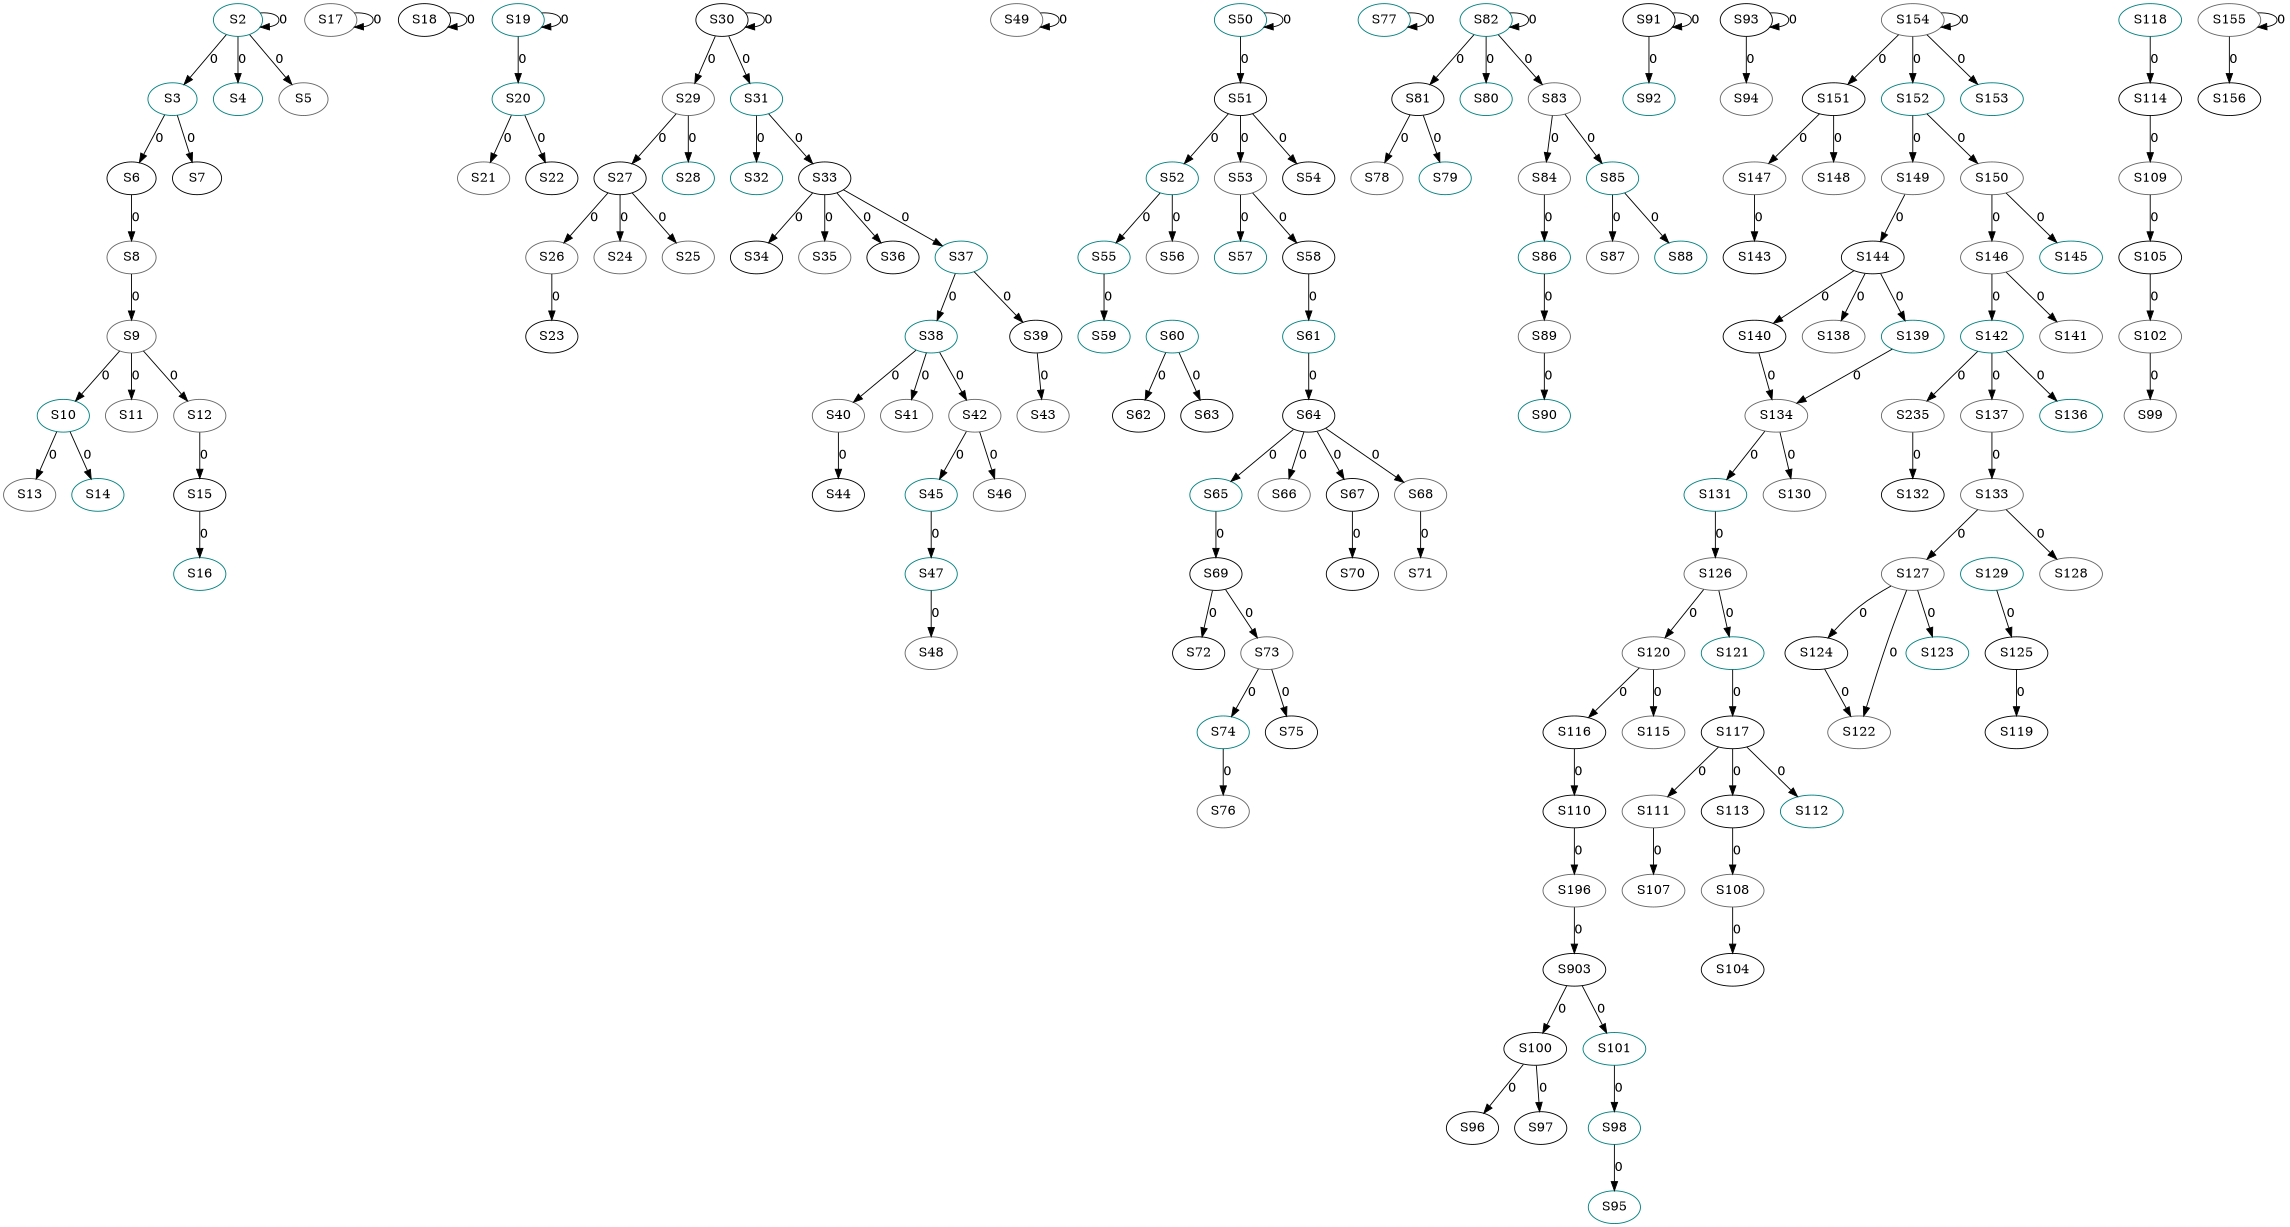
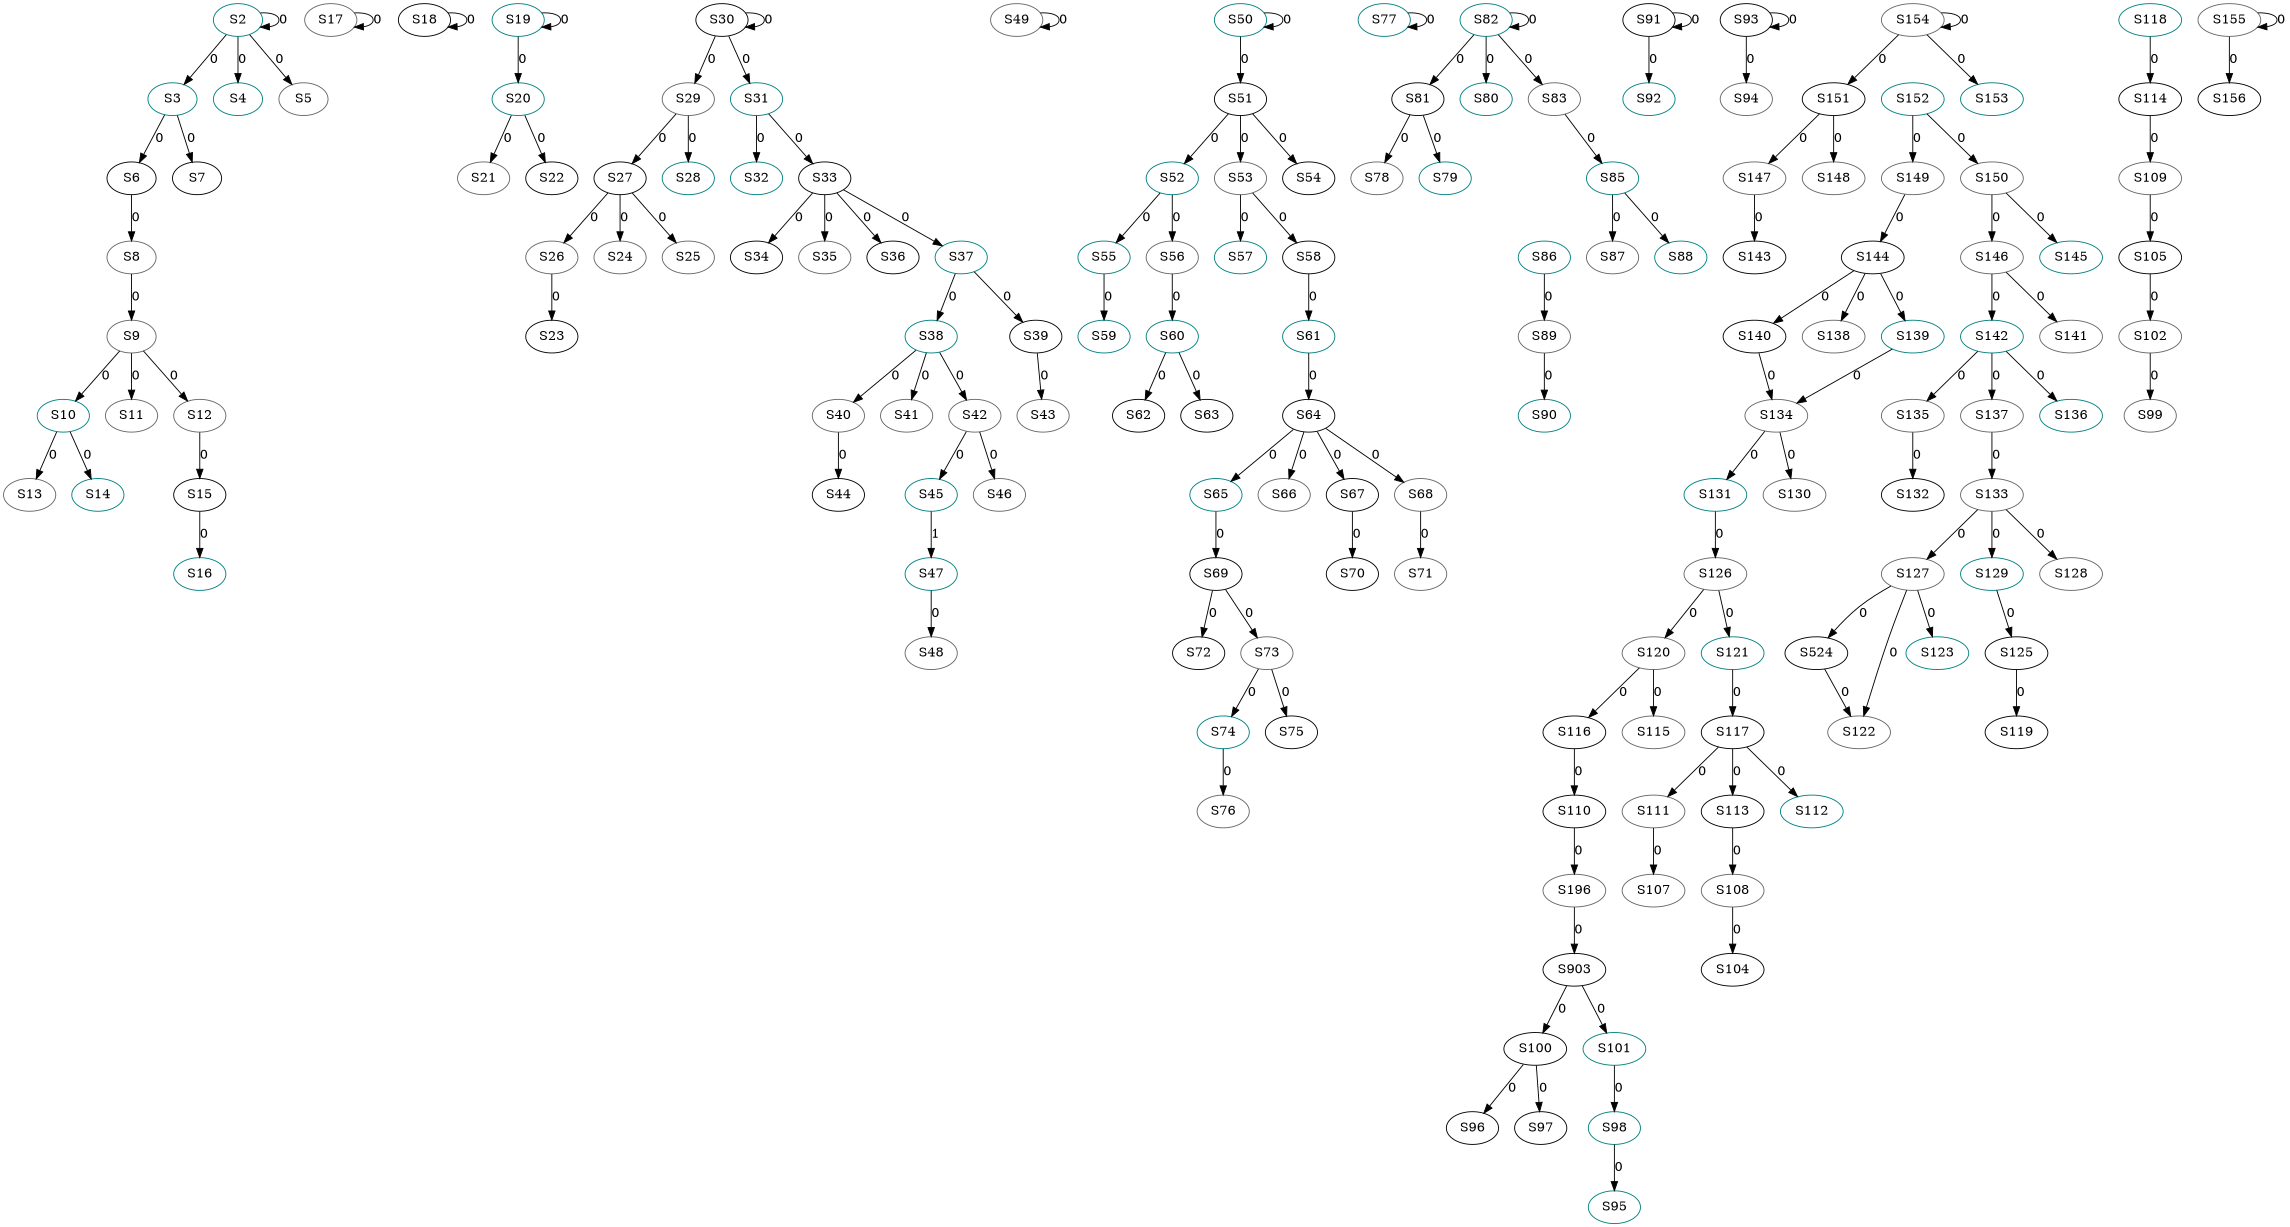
  strict digraph {
    node [color=gray40]
    S2 [color=teal]
    S3 [color=teal]
    S4 [color=teal]
    S5
    S6 [color=black]
    S7 [color=black]
    S8
    S9
    S10 [color=teal]
    S11
    S12
    S13
    S14 [color=teal]
    S15 [color=black]
    S16 [color=teal]
    S17
    S18 [color=black]
    S19 [color=teal]
    S20 [color=teal]
    S21
    S22 [color=black]
    S23 [color=black]
    S26
    S27 [color=black]
    S24
    S25
    S29
    S28 [color=teal]
    S30 [color=black]
    S31 [color=teal]
    S32 [color=teal]
    S33 [color=black]
    S34 [color=black]
    S35
    S36 [color=black]
    S37 [color=teal]
    S38 [color=teal]
    S39 [color=black]
    S40
    S41
    S42
    S43
    S44 [color=black]
    S45 [color=teal]
    S46
    S47 [color=teal]
    S48
    S49
    S50 [color=teal]
    S51 [color=black]
    S52 [color=teal]
    S53
    S54 [color=black]
    S55 [color=teal]
    S56
    S57 [color=teal]
    S58 [color=black]
    S59 [color=teal]
    S60 [color=teal]
    S61 [color=teal]
    S62 [color=black]
    S63 [color=black]
    S64 [color=black]
    S65 [color=teal]
    S66
    S67 [color=black]
    S68
    S69 [color=black]
    S70 [color=black]
    S71
    S72 [color=black]
    S73
    S74 [color=teal]
    S75 [color=black]
    S76
    S77 [color=teal]
    S81 [color=black]
    S78
    S79 [color=teal]
    S82 [color=teal]
    S80 [color=teal]
    S83
-   S84
    S85 [color=teal]
    S86 [color=teal]
    S87
    S88 [color=teal]
    S89
    S90 [color=teal]
    S91 [color=black]
    S92 [color=teal]
    S93 [color=black]
    S94
    S98 [color=teal]
    S95 [color=teal]
    S100 [color=black]
    S96 [color=black]
    S97 [color=black]
    S101 [color=teal]
    S102
    S99
    n102 [color=black label=S903]
    S105 [color=black]
    n104 [label=S196]
    S104 [color=black]
    S108
    S109
    S110 [color=black]
    S111
    S107
    S113 [color=black]
    S114 [color=black]
    S116 [color=black]
    S117 [color=black]
    S112 [color=teal]
    S118 [color=teal]
    S120
    S115
    S121 [color=teal]
-   S124 [color=black]
+   S124 [color=black label=S524]
    S122
    S125 [color=black]
    S119 [color=black]
    S126
    S127
    S123 [color=teal]
    S129 [color=teal]
    S131 [color=teal]
    S133
    S128
    S134
    S130
    S132 [color=black]
-   S135 [label=S235]
+   S135
    S137
    S140 [color=black]
    S142 [color=teal]
    S136 [color=teal]
    S144 [color=black]
    S138
    S139 [color=teal]
    S146
    S141
    S143 [color=black]
    S147
    S149
    S150
    S145 [color=teal]
    S151 [color=black]
    S148
    S152 [color=teal]
    S154
    S153 [color=teal]
    S155
    S156 [color=black]
    S2 -> S2 [label=0]
    S2 -> S3 [label=0]
    S2 -> S4 [label=0]
    S2 -> S5 [label=0]
    S3 -> S6 [label=0]
    S3 -> S7 [label=0]
    S6 -> S8 [label=0]
    S8 -> S9 [label=0]
    S9 -> S10 [label=0]
    S9 -> S11 [label=0]
    S9 -> S12 [label=0]
    S10 -> S13 [label=0]
    S10 -> S14 [label=0]
    S12 -> S15 [label=0]
    S15 -> S16 [label=0]
    S17 -> S17 [label=0]
    S18 -> S18 [label=0]
    S19 -> S19 [label=0]
    S19 -> S20 [label=0]
    S20 -> S21 [label=0]
    S20 -> S22 [label=0]
    S26 -> S23 [label=0]
    S27 -> S26 [label=0]
    S27 -> S24 [label=0]
    S27 -> S25 [label=0]
    S29 -> S27 [label=0]
    S29 -> S28 [label=0]
    S30 -> S29 [label=0]
    S30 -> S30 [label=0]
    S30 -> S31 [label=0]
    S31 -> S32 [label=0]
    S31 -> S33 [label=0]
    S33 -> S34 [label=0]
    S33 -> S35 [label=0]
    S33 -> S36 [label=0]
    S33 -> S37 [label=0]
    S37 -> S38 [label=0]
    S37 -> S39 [label=0]
    S38 -> S40 [label=0]
    S38 -> S41 [label=0]
    S38 -> S42 [label=0]
    S39 -> S43 [label=0]
    S40 -> S44 [label=0]
    S42 -> S45 [label=0]
    S42 -> S46 [label=0]
-   S45 -> S47 [label=0]
+   S45 -> S47 [label=1]
    S47 -> S48 [label=0]
    S49 -> S49 [label=0]
    S50 -> S50 [label=0]
    S50 -> S51 [label=0]
    S51 -> S52 [label=0]
    S51 -> S53 [label=0]
    S51 -> S54 [label=0]
    S52 -> S55 [label=0]
    S52 -> S56 [label=0]
    S53 -> S57 [label=0]
    S53 -> S58 [label=0]
    S55 -> S59 [label=0]
+   S56 -> S60 [label=0]
    S58 -> S61 [label=0]
    S60 -> S62 [label=0]
    S60 -> S63 [label=0]
    S61 -> S64 [label=0]
    S64 -> S65 [label=0]
    S64 -> S66 [label=0]
    S64 -> S67 [label=0]
    S64 -> S68 [label=0]
    S65 -> S69 [label=0]
    S67 -> S70 [label=0]
    S68 -> S71 [label=0]
    S69 -> S72 [label=0]
    S69 -> S73 [label=0]
    S73 -> S74 [label=0]
    S73 -> S75 [label=0]
    S74 -> S76 [label=0]
    S77 -> S77 [label=0]
    S81 -> S78 [label=0]
    S81 -> S79 [label=0]
    S82 -> S81 [label=0]
    S82 -> S82 [label=0]
    S82 -> S80 [label=0]
    S82 -> S83 [label=0]
-   S83 -> S84 [label=0]
    S83 -> S85 [label=0]
-   S84 -> S86 [label=0]
    S85 -> S87 [label=0]
    S85 -> S88 [label=0]
    S86 -> S89 [label=0]
    S89 -> S90 [label=0]
    S91 -> S91 [label=0]
    S91 -> S92 [label=0]
    S93 -> S93 [label=0]
    S93 -> S94 [label=0]
    S98 -> S95 [label=0]
    S100 -> S96 [label=0]
    S100 -> S97 [label=0]
    S101 -> S98 [label=0]
    S102 -> S99 [label=0]
    n102 -> S100 [label=0]
    n102 -> S101 [label=0]
    S105 -> S102 [label=0]
    n104 -> n102 [label=0]
    S108 -> S104 [label=0]
    S109 -> S105 [label=0]
    S110 -> n104 [label=0]
    S111 -> S107 [label=0]
    S113 -> S108 [label=0]
    S114 -> S109 [label=0]
    S116 -> S110 [label=0]
    S117 -> S111 [label=0]
    S117 -> S113 [label=0]
    S117 -> S112 [label=0]
    S118 -> S114 [label=0]
    S120 -> S116 [label=0]
    S120 -> S115 [label=0]
    S121 -> S117 [label=0]
    S124 -> S122 [label=0]
    S125 -> S119 [label=0]
    S126 -> S120 [label=0]
    S126 -> S121 [label=0]
    S127 -> S124 [label=0]
    S127 -> S122 [label=0]
    S127 -> S123 [label=0]
    S129 -> S125 [label=0]
    S131 -> S126 [label=0]
    S133 -> S127 [label=0]
+   S133 -> S129 [label=0]
    S133 -> S128 [label=0]
    S134 -> S131 [label=0]
    S134 -> S130 [label=0]
    S135 -> S132 [label=0]
    S137 -> S133 [label=0]
    S140 -> S134 [label=0]
    S142 -> S135 [label=0]
    S142 -> S137 [label=0]
    S142 -> S136 [label=0]
    S144 -> S140 [label=0]
    S144 -> S138 [label=0]
    S144 -> S139 [label=0]
    S139 -> S134 [label=0]
    S146 -> S142 [label=0]
    S146 -> S141 [label=0]
    S147 -> S143 [label=0]
    S149 -> S144 [label=0]
    S150 -> S146 [label=0]
    S150 -> S145 [label=0]
    S151 -> S147 [label=0]
    S151 -> S148 [label=0]
    S152 -> S149 [label=0]
    S152 -> S150 [label=0]
    S154 -> S151 [label=0]
-   S154 -> S152 [label=0]
    S154 -> S154 [label=0]
    S154 -> S153 [label=0]
    S155 -> S155 [label=0]
    S155 -> S156 [label=0]
  }
